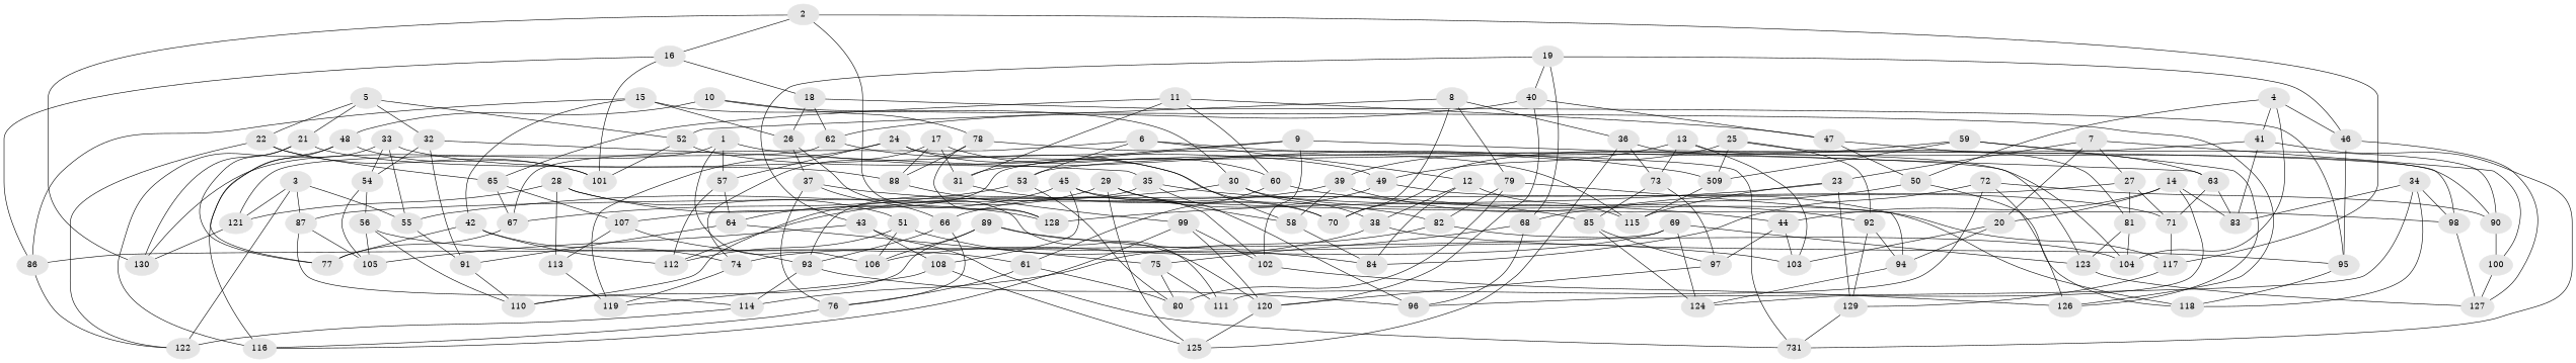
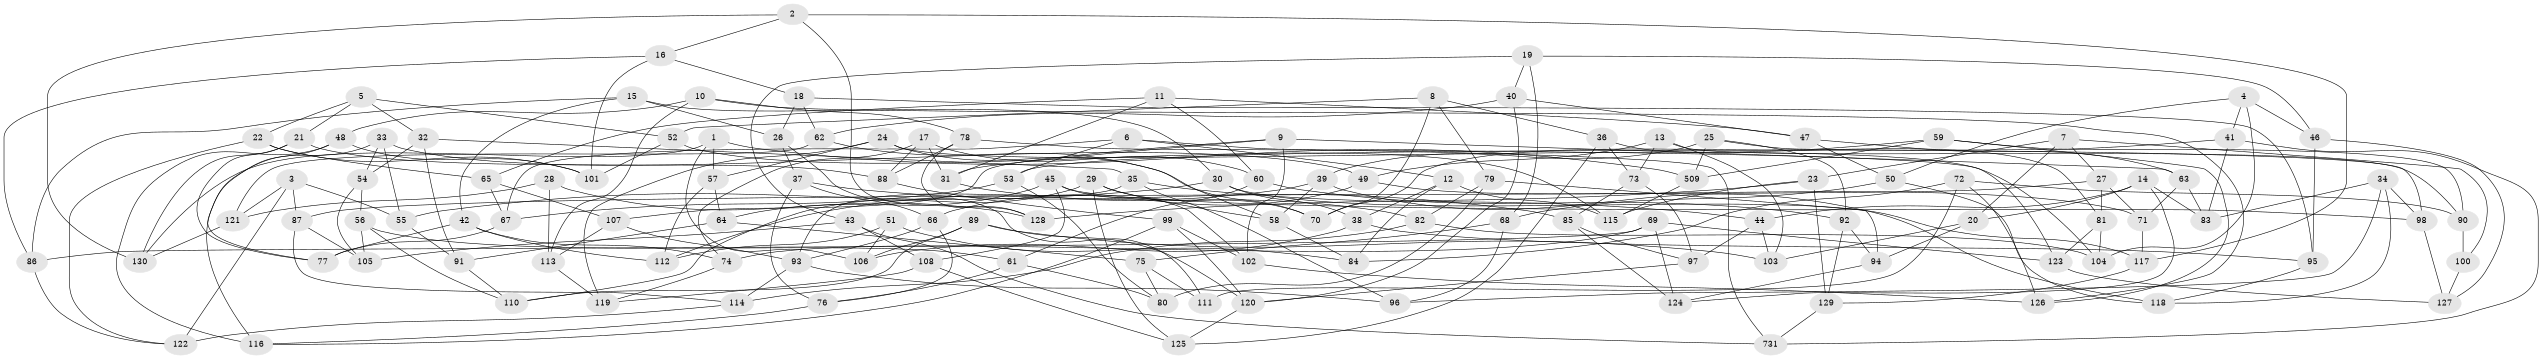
  graph {
    node [color=gray90 style=filled]
    1
    57
    106
    n4 [label=509]
    130
    112
    64
    115
    2
    16
    117
    128
    86
    18
    101
    129
    3
    55
    87
    121
    122
    91
    105
    114
    4
    41
    46
    50
    104
    53
    n31 [label=731]
    83
    95
    127
    68
    118
    5
    21
    22
    32
    52
    88
    77
    65
    35
    54
    6
    12
    67
    38
    84
    80
    7
    20
    23
    27
    100
    103
    94
    71
    81
    8
    36
    70
    79
    73
    125
    82
    9
    31
    63
    102
    107
    126
    113
    93
    10
    48
    78
    116
    123
    119
    11
    47
    60
    92
    61
    13
    49
    90
    66
    85
    97
    14
    44
    124
    15
    26
    30
    42
    37
    111
    74
    62
    17
    99
    19
    40
    43
    120
    108
    96
    75
    24
    58
    25
    39
    98
    76
    28
    51
    29
    110
    56
    33
    34
    45
    59
    69
    72
    89
    1 -- 57
    1 -- 106
    1 -- n4
    1 -- 130
    57 -- 112
    57 -- 64
    n4 -- 115
    64 -- 91
    64 -- 75
    2 -- 130
    2 -- 16
    2 -- 117
    2 -- 128
    16 -- 86
    16 -- 18
    16 -- 101
    117 -- 129
    86 -- 122
    18 -- 95
    18 -- 26
    18 -- 62
    129 -- n31
    3 -- 55
    3 -- 87
    3 -- 121
    3 -- 122
    55 -- 91
    87 -- 105
    87 -- 114
    121 -- 130
    91 -- 110
    114 -- 122
    4 -- 41
    4 -- 46
    4 -- 50
    4 -- 104
    41 -- 53
    41 -- n31
    41 -- 83
    46 -- 95
    46 -- 127
    50 -- 68
    50 -- 118
    53 -- 67
    53 -- 80
    95 -- 118
    68 -- 96
    68 -- 75
    5 -- 21
    5 -- 22
    5 -- 32
    5 -- 52
    21 -- 130
    21 -- 88
    21 -- 77
    22 -- 101
    22 -- 122
    22 -- 65
    32 -- 91
    32 -- 35
    32 -- 54
    52 -- 115
    52 -- 101
    88 -- 99
    65 -- 67
    65 -- 107
    35 -- 93
    35 -- 44
    35 -- 96
    54 -- 105
    54 -- 56
    6 -- 53
    6 -- n31
    6 -- 12
    6 -- 67
    12 -- 115
    12 -- 38
    12 -- 84
    67 -- 77
    38 -- 106
    38 -- 95
    7 -- 20
    7 -- 23
    7 -- 27
    7 -- 100
    20 -- 103
    20 -- 94
    23 -- 115
    23 -- 128
    23 -- 129
    27 -- 87
    27 -- 71
    27 -- 81
    100 -- 127
    94 -- 124
    71 -- 117
    81 -- 104
    81 -- 123
    8 -- 52
    8 -- 36
    8 -- 70
    8 -- 79
    36 -- 81
    36 -- 73
    36 -- 125
    79 -- 80
    79 -- 94
    79 -- 82
    73 -- 85
    73 -- 97
    82 -- 114
    82 -- 104
    9 -- 31
    9 -- 63
    9 -- 102
    9 -- 107
    31 -- 82
    63 -- 83
    63 -- 71
    102 -- 126
    107 -- 113
    107 -- 93
    113 -- 119
    93 -- 114
    93 -- 96
    10 -- 126
+   10 -- 113
    10 -- 48
    10 -- 78
    48 -- 101
    48 -- 77
    48 -- 116
    78 -- 128
    78 -- 88
    78 -- 123
    123 -- 127
    11 -- 65
    11 -- 31
    11 -- 47
    11 -- 60
    47 -- 50
    47 -- 63
    60 -- 92
    60 -- 61
    92 -- 129
    92 -- 94
    61 -- 80
    61 -- 76
    13 -- 103
    13 -- 73
    13 -- 49
    13 -- 90
    49 -- 71
    49 -- 66
    90 -- 100
    66 -- 93
    66 -- 76
    85 -- 97
    85 -- 124
    97 -- 120
    14 -- 83
    14 -- 20
    14 -- 44
    14 -- 124
    44 -- 103
    44 -- 97
    15 -- 86
    15 -- 26
    15 -- 30
    15 -- 42
    26 -- 37
    26 -- 111
    30 -- 117
    30 -- 55
    30 -- 38
    42 -- 112
    42 -- 77
    42 -- 74
    37 -- 66
    37 -- 85
    37 -- 76
    74 -- 119
    62 -- 121
    62 -- 70
    17 -- 88
    17 -- 31
    17 -- 60
    17 -- 74
    99 -- 102
    99 -- 116
    99 -- 120
    19 -- 46
    19 -- 68
    19 -- 40
    19 -- 43
    40 -- 47
    40 -- 62
    40 -- 120
    43 -- 105
    43 -- n31
    43 -- 108
    120 -- 125
    108 -- 125
    108 -- 119
    75 -- 80
    75 -- 111
    24 -- 57
    24 -- 104
    24 -- 119
    24 -- 58
    58 -- 84
    25 -- n4
    25 -- 92
    25 -- 39
    25 -- 98
    39 -- 112
    39 -- 118
    39 -- 58
    98 -- 127
    76 -- 116
    28 -- 128
    28 -- 121
    28 -- 113
-   28 -- 51
    51 -- 106
    51 -- 112
    51 -- 84
    29 -- 70
    29 -- 125
    29 -- 58
    29 -- 110
    56 -- 105
    56 -- 61
    56 -- 110
    33 -- 55
    33 -- 54
    33 -- 116
    33 -- 49
    34 -- 83
    34 -- 118
    34 -- 96
    34 -- 98
    45 -- 64
    45 -- 102
    45 -- 108
    45 -- 98
    59 -- n4
    59 -- 70
    59 -- 126
    59 -- 90
    69 -- 86
    69 -- 123
    69 -- 124
    69 -- 74
    72 -- 84
    72 -- 126
    72 -- 90
    72 -- 111
    89 -- 106
    89 -- 103
    89 -- 120
    89 -- 110
  }
